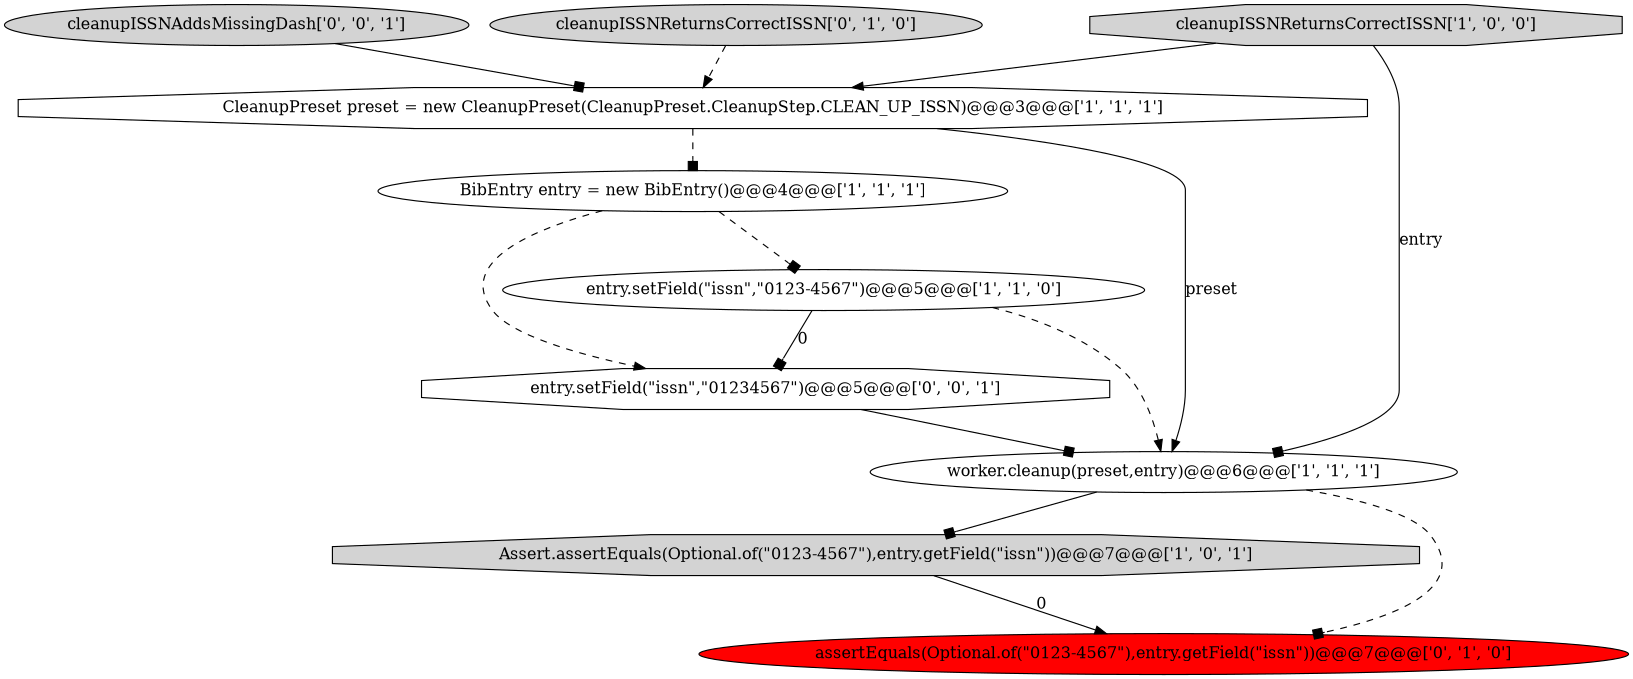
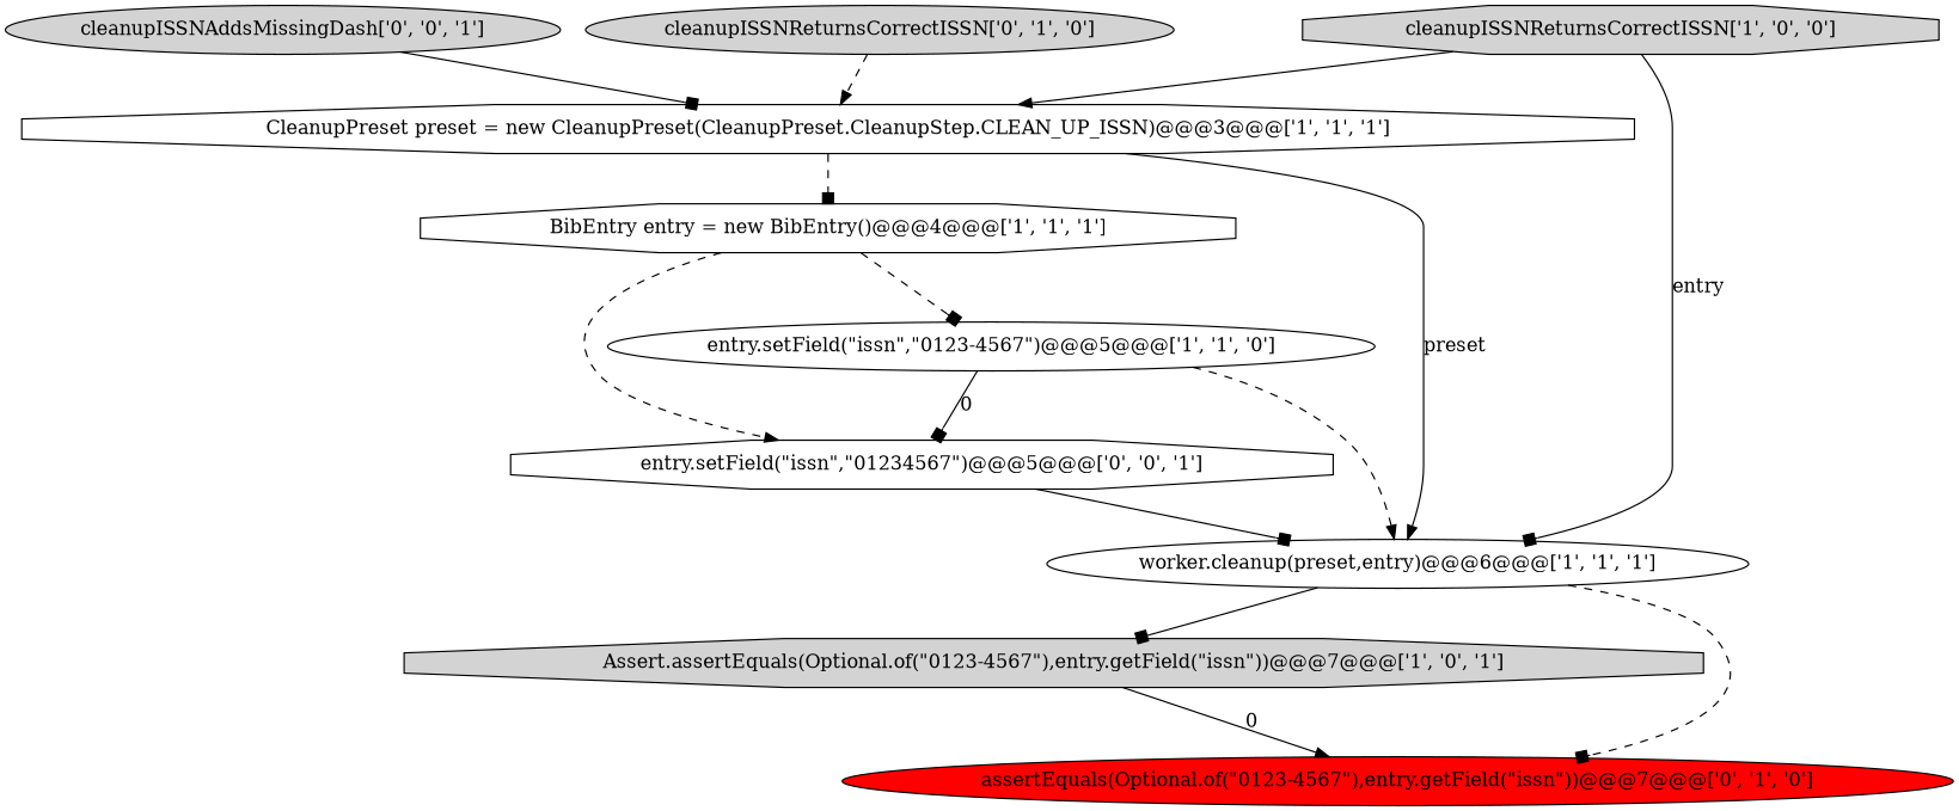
  digraph {
    node [fillcolor=white shape=ellipse style=filled]
    edge [arrowhead=box style=solid]
    n1 [fillcolor=lightgray label="cleanupISSNAddsMissingDash['0', '0', '1']"]
    n2 [label="CleanupPreset preset = new CleanupPreset(CleanupPreset.CleanupStep.CLEAN_UP_ISSN)@@@3@@@['1', '1', '1']" shape=octagon]
    n3 [label="worker.cleanup(preset,entry)@@@6@@@['1', '1', '1']"]
-   n4 [label="BibEntry entry = new BibEntry()@@@4@@@['1', '1', '1']"]
+   n4 [label="BibEntry entry = new BibEntry()@@@4@@@['1', '1', '1']" shape=octagon]
    n5 [fillcolor=lightgray label="Assert.assertEquals(Optional.of(\"0123-4567\"),entry.getField(\"issn\"))@@@7@@@['1', '0', '1']" shape=octagon]
    n6 [fillcolor=red label="assertEquals(Optional.of(\"0123-4567\"),entry.getField(\"issn\"))@@@7@@@['0', '1', '0']"]
    n7 [fillcolor=lightgray label="cleanupISSNReturnsCorrectISSN['1', '0', '0']" shape=octagon]
    n8 [label="entry.setField(\"issn\",\"0123-4567\")@@@5@@@['1', '1', '0']"]
    n9 [label="entry.setField(\"issn\",\"01234567\")@@@5@@@['0', '0', '1']" shape=octagon]
    n10 [fillcolor=lightgray label="cleanupISSNReturnsCorrectISSN['0', '1', '0']"]
    n1 -> n2
    n2 -> n3 [arrowhead=normal label=preset]
    n2 -> n4 [style=dashed]
    n3 -> n5
    n3 -> n6 [style=dashed]
    n4 -> n8 [style=dashed]
    n4 -> n9 [arrowhead=normal style=dashed]
    n5 -> n6 [arrowhead=normal label=0]
    n7 -> n2 [arrowhead=normal]
    n7 -> n3 [label=entry]
    n8 -> n3 [arrowhead=normal style=dashed]
    n8 -> n9 [label=0]
    n9 -> n3
    n10 -> n2 [arrowhead=normal style=dashed]
  }
